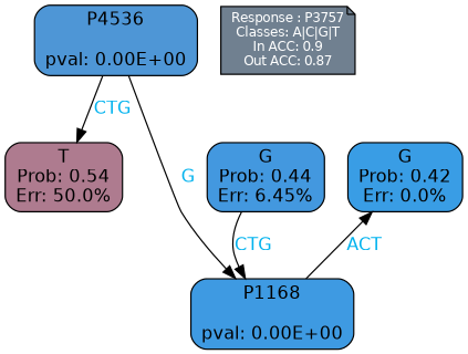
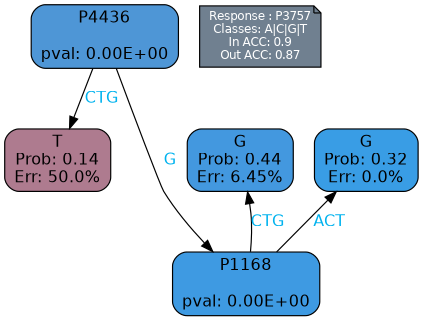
  digraph {
    ranksep=equally
    splines=polylines
    node [color=black fontname=helvetica shape=box style="filled, rounded"]
    edge [fontcolor=deepskyblue2 fontname=helvetica]
-   n1 [fillcolor="#ae7b8f" label="T\nProb: 0.54\nErr: 50.0%"]
-   n2 [fillcolor="#399de5" label="G\nProb: 0.42\nErr: 0.0%"]
+   n1 [fillcolor="#ae7b8f" label="T\nProb: 0.14\nErr: 50.0%"]
+   n2 [fillcolor="#399de5" label="G\nProb: 0.32\nErr: 0.0%"]
    n3 [fillcolor="#4398df" label="G\nProb: 0.44\nErr: 6.45%"]
    n4 [align=left fillcolor=slategray fontcolor=white fontsize=10 label="Response : P3757\nClasses: A|C|G|T\nIn ACC: 0.9\nOut ACC: 0.87\n" shape=note style=filled]
-   n5 [fillcolor="#4e96d6" label="P4536\n\npval: 0.00E+00"]
+   n5 [fillcolor="#4e96d6" label="P4436\n\npval: 0.00E+00"]
    n6 [fillcolor="#3e9ae2" label="P1168\n\npval: 0.00E+00"]
    subgraph sub_1 {
      rank=same
      n1
      n2
      n3
    }
    subgraph sub_2 {
      rank=same
      n4
      n5
    }
    n5 -> n1 [label=CTG]
    n5 -> n6 [label=G]
    n6 -> n2 [label=ACT]
-   n3 -> n6 [label=CTG]
+   n6 -> n3 [label=CTG]
  }
